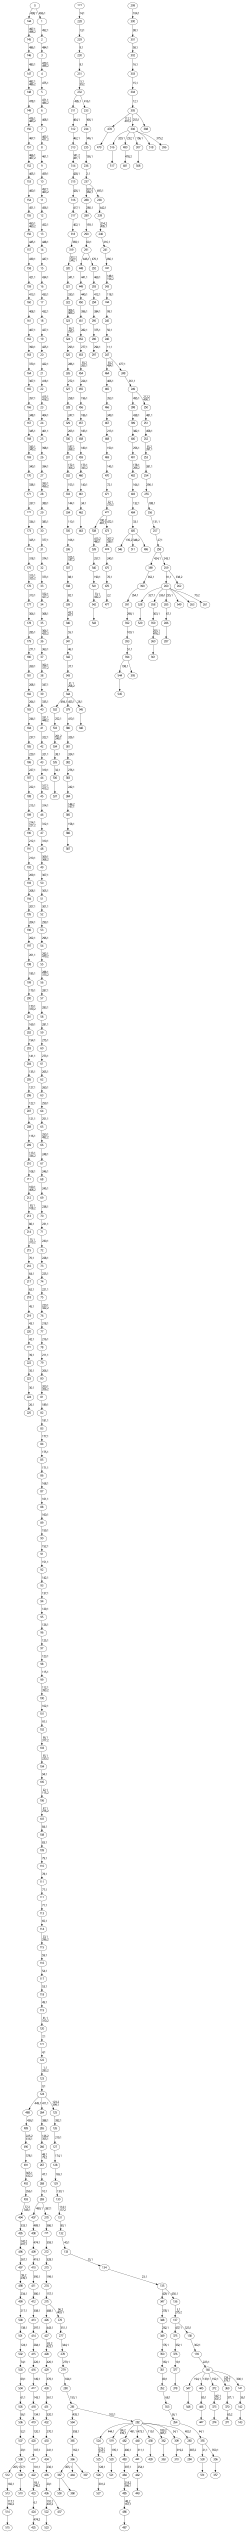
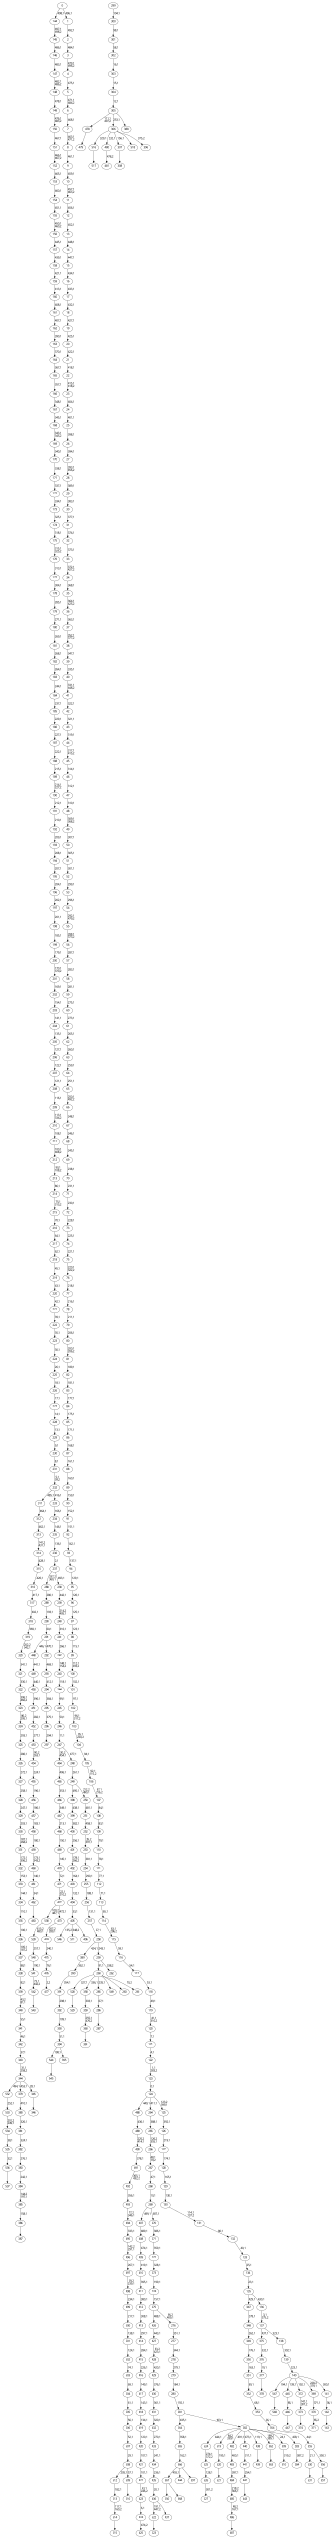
  digraph {
    fontname="Open Sans"
    node [fontname="Open Sans"]
    edge [fontname="Open Sans"]
    547
    548
    544
    545
    542
    543
    541
    540
    539
    538
    536
    537
    535
    534
    533
    532
    530
    531
    528
    529
    526
    527
    525
    524
    522
    523
    520
    521
    519
    516
    517
    514
    515
    513
    512
    509
    510
    508
    507
    506
    505
    504
    503
    502
    501
    500
    499
    498
    497
    496
    495
    494
    493
    492
    491
    490
    489
    488
    486
    487
    485
    484
    483
    482
    480
    481
    478
    479
    476
    477
    475
    474
    473
    472
    471
    470
    469
    468
    467
    466
    465
    464
    462
    463
    461
    460
    459
    458
    457
    456
    455
    454
    453
    452
    451
    450
    449
    448
    446
    447
    445
    442
    443
    441
    440
    438
    439
    436
    437
    435
    434
    433
    432
    431
    430
    429
    428
    427
    426
    424
    425
    423
    422
    421
    420
    419
    418
    417
    416
    415
    414
    413
    412
    411
    410
    409
    408
    407
    405
    546
    511
    406
    404
    403
    402
    401
    400
    399
    398
    394
    395
    393
    392
    391
    390
    389
    386
    387
    385
    384
    383
    382
    381
    380
    379
    377
    378
    376
    375
    373
    374
    372
    370
    371
    369
    367
    550
    368
    366
    444
    397
    365
    n183 [label=564]
    362
    363
    360
    361
    359
    358
    356
    357
    355
    354
    353
    352
    351
    350
    349
    348
    347
    345
    346
    344
    343
    342
    341
    340
    339
    338
    337
    336
    335
    334
    333
    332
    331
    330
    329
    328
    327
    326
    325
    324
    323
    322
    321
    320
    319
    318
    317
    316
    315
    314
    313
    312
    311
    309
    310
    307
    308
    306
    518
    396
    305
    388
    304
    303
    302
    301
    300
    299
    296
    297
    295
    294
    293
    292
    291
    290
    289
    288
    286
    287
    285
    283
    284
    282
    281
    280
    279
    278
    277
    276
    275
    274
    273
    272
    271
    270
    269
    268
    267
    266
    265
    264
    260
    549
    263
    261
    259
    262
    258
    257
    256
    255
    254
    253
    252
    251
    250
    249
    248
    247
    246
    245
    244
    243
    242
    241
    240
    239
    238
    237
    236
    235
    234
    233
    232
    231
    230
    229
    228
    227
+   226
    225
    224
    223
    222
    221
    220
    219
    218
    217
    216
    215
    214
    213
    212
    211
    210
    209
    208
    207
    206
    205
    204
    203
    202
    201
    200
    199
    198
    197
    196
    195
    194
    193
    192
    191
    190
    189
    188
    187
    186
    185
    184
    183
    182
    181
    180
    179
    178
    177
    176
    175
    174
    173
    172
    171
    170
    169
    168
    167
    166
    165
    164
    163
    162
    161
    160
    159
    158
    157
    156
    155
    154
    153
    152
    151
    150
    149
    148
    147
    146
    145
    144
    142
    143
    141
    140
    139
    138
    137
    136
    135
    134
    133
    132
    131
    130
    129
    128
    127
    126
    125
    124
    123
    122
    121
    120
    119
    118
    117
    116
    115
    114
    113
    112
    111
    110
    109
    108
    107
    106
    105
    104
    103
    102
    101
    100
    99
    98
    97
    96
    95
    94
    93
    92
    91
    90
    89
    88
    87
    86
    85
    84
    83
    82
    81
    80
    79
    78
    77
    76
    75
    74
    73
    72
    71
    70
    69
    68
    67
    66
    65
    64
    63
    62
    61
    60
    59
    58
    57
    56
    55
    54
    53
    52
    51
    50
    49
    48
    47
    46
    45
    44
    43
    42
    41
    40
    39
    38
    37
    36
    35
    34
    33
    32
    31
    30
    29
    28
    27
    26
    25
    24
    23
    22
    21
    20
    19
    18
    17
    16
    15
    14
    13
    12
    11
    10
    9
    8
    7
    6
    5
    4
    3
    2
    1
    0
    547 -> 548
    544 -> 545
    542 -> 543
    541 -> 542 [label="73,1\n442,2"]
    540 -> 541 [label="190,1"]
    539 -> 540 [label="257,1"]
    538 -> 539 [label="413,2\n480,1"]
    536 -> 537
    535 -> 536 [label="32,1"]
    534 -> 535 [label="38,1"]
    533 -> 534 [label="201,2\n249,1"]
    532 -> 533 [label="252,1"]
    530 -> 531
    528 -> 529
    526 -> 527 [label="301,2"]
    525 -> 526 [label="128,1"]
    524 -> 525 [label="274,1\n372,2"]
    522 -> 523
    520 -> 521
    519 -> 520 [label="195,1"]
    516 -> 517
    514 -> 515
    513 -> 514 [label="117,1\n160,2"]
    512 -> 513 [label="182,1"]
    509 -> 510
    508 -> 512 [label="205,1"]
    508 -> 509 [label="57,1"]
    507 -> 508 [label="29,1"]
    506 -> 507 [label="52,1"]
    505 -> 506 [label="56,1"]
    504 -> 505 [label="61,1"]
    503 -> 504 [label="69,1"]
    502 -> 503 [label="74,1"]
    501 -> 502 [label="124,1"]
    500 -> 501 [label="138,1"]
    499 -> 500 [label="217,1"]
    498 -> 499 [label="234,1"]
    497 -> 498 [label="59,2\n239,1"]
    496 -> 497 [label="267,1"]
    495 -> 496 [label="142,2\n291,1"]
    494 -> 495 [label="333,1"]
    493 -> 494 [label="77,2\n346,1"]
    492 -> 493 [label="356,1"]
    491 -> 492 [label="365,1\n432,2"]
    490 -> 491 [label="378,1"]
    489 -> 490 [label="225,2\n414,1"]
    488 -> 489 [label="436,1"]
    486 -> 487
    485 -> 486 [label="48,2\n167,1"]
    484 -> 485 [label="218,2\n366,1"]
    483 -> 484 [label="397,1"]
    482 -> 483 [label="400,1"]
    480 -> 481 [label="478,2"]
    478 -> 479
    476 -> 477 [label="2,2"]
    475 -> 476 [label="76,1"]
    474 -> 475 [label="240,1"]
    473 -> 474 [label="207,2\n289,1"]
    472 -> 538 [label="100,2\n487,1"]
    472 -> 473 [label="472,1"]
    471 -> 472 [label="22,1\n210,2"]
    470 -> 471 [label="72,1"]
    469 -> 470 [label="145,1"]
    468 -> 469 [label="150,1"]
    467 -> 468 [label="213,1"]
    466 -> 467 [label="349,1"]
    465 -> 466 [label="353,1"]
    464 -> 465 [label="406,1"]
    462 -> 463
    461 -> 462 [label="34,1"]
    460 -> 461 [label="140,1"]
    459 -> 460 [label="173,1\n343,2"]
    458 -> 459 [label="180,1"]
    457 -> 458 [label="183,1"]
    456 -> 457 [label="186,1"]
    455 -> 456 [label="196,1"]
    454 -> 455 [label="224,1"]
    453 -> 454 [label="90,2\n263,1"]
    452 -> 453 [label="277,1"]
    451 -> 452 [label="282,1"]
    450 -> 451 [label="396,1"]
    449 -> 450 [label="440,1"]
    448 -> 449 [label="441,1"]
    446 -> 447
    445 -> 446 [label="85,1"]
    442 -> 443
    441 -> 442 [label="254,1"]
    440 -> 441 [label="311,1"]
    438 -> 439
    436 -> 522 [label="191,1\n447,2"]
    436 -> 437
    435 -> 436 [label="20,1"]
    434 -> 435 [label="236,1"]
    433 -> 434 [label="241,1"]
    432 -> 433 [label="270,1"]
    431 -> 432 [label="320,1"]
    430 -> 431 [label="361,1"]
    429 -> 430 [label="376,1"]
    428 -> 429 [label="420,1"]
    427 -> 428 [label="83,2\n423,1"]
    426 -> 427 [label="443,1"]
    424 -> 425 [label="474,2"]
    423 -> 424 [label="6,1"]
    422 -> 423 [label="93,1\n246,2"]
    421 -> 422 [label="101,1"]
    420 -> 421 [label="107,1"]
    419 -> 420 [label="120,1"]
    418 -> 419 [label="134,1"]
    417 -> 418 [label="143,1"]
    416 -> 417 [label="149,1"]
    415 -> 416 [label="226,1"]
    414 -> 415 [label="284,1"]
    413 -> 414 [label="297,1"]
    412 -> 413 [label="308,1"]
    411 -> 412 [label="380,1"]
    410 -> 411 [label="395,1"]
    409 -> 410 [label="419,1"]
    408 -> 409 [label="474,1"]
    407 -> 408 [label="489,1"]
    405 -> 546 [label="135,2"]
    405 -> 511 [label="348,2"]
    405 -> 406
    404 -> 405 [label="33,1"]
    403 -> 404 [label="132,1"]
    402 -> 403 [label="164,1"]
    401 -> 402 [label="178,1\n266,2"]
    400 -> 401 [label="256,1"]
    399 -> 400 [label="382,1"]
    398 -> 399 [label="438,1"]
    394 -> 544 [label="198,1"]
    394 -> 395
    393 -> 394 [label="51,1"]
    392 -> 393 [label="109,1"]
    391 -> 392 [label="298,1"]
    390 -> 391 [label="354,1"]
    389 -> 390 [label="362,1"]
    386 -> 387
    385 -> 386 [label="158,1"]
    384 -> 385 [label="144,2\n197,1"]
    383 -> 384 [label="242,1"]
    382 -> 383 [label="276,1"]
    381 -> 382 [label="324,1"]
    380 -> 381 [label="326,1"]
    379 -> 380 [label="410,1"]
    377 -> 378
    376 -> 377 [label="19,1"]
    375 -> 376 [label="332,1"]
    373 -> 374
    372 -> 373 [label="147,1\n307,2"]
    370 -> 371 [label="65,2"]
    369 -> 370 [label="371,1"]
    367 -> 550
    367 -> 368
    366 -> 367 [label="455,1"]
    366 -> 444
    366 -> 397
    365 -> 366 [label="162,1"]
    n183 -> 365 [label="358,1"]
    362 -> 363
    360 -> 361
    359 -> 360 [label="255,1\n476,2"]
    358 -> 359 [label="303,1"]
    356 -> 357
    355 -> 530 [label="21,1"]
    355 -> 356 [label="350,1"]
    354 -> 355 [label="44,1"]
    353 -> 354 [label="66,1"]
    352 -> 353 [label="68,1"]
    351 -> 352 [label="89,1"]
    350 -> 351 [label="163,1"]
    349 -> 350 [label="176,1"]
    348 -> 349 [label="262,1"]
    347 -> 348 [label="278,1"]
    345 -> 346
    344 -> 532 [label="494,1"]
    344 -> 379 [label="453,1"]
    344 -> 345 [label="28,1"]
    343 -> 344 [label="31,1\n258,2"]
    342 -> 343 [label="37,1"]
    341 -> 342 [label="46,1"]
    340 -> 341 [label="55,1"]
    339 -> 340 [label="43,2\n81,1"]
    338 -> 339 [label="82,1"]
    337 -> 338 [label="88,1"]
    336 -> 337 [label="105,1\n187,2"]
    335 -> 336 [label="106,1"]
    334 -> 335 [label="110,1"]
    333 -> 334 [label="144,1"]
    332 -> 333 [label="153,1"]
    331 -> 332 [label="172,1\n306,2"]
    330 -> 331 [label="187,1\n268,2"]
    329 -> 330 [label="203,1"]
    328 -> 329 [label="247,1"]
    327 -> 328 [label="258,1"]
    326 -> 327 [label="272,1"]
    325 -> 326 [label="286,1"]
    324 -> 325 [label="293,1"]
    323 -> 324 [label="86,2\n295,1"]
    322 -> 323 [label="306,1\n466,2"]
    321 -> 322 [label="330,1"]
    320 -> 321 [label="341,1"]
    319 -> 320 [label="202,2\n342,1"]
    318 -> 319 [label="369,1"]
    317 -> 318 [label="402,1"]
    316 -> 317 [label="417,1"]
    315 -> 316 [label="426,1"]
    314 -> 315 [label="428,1"]
    313 -> 314 [label="141,2\n431,1"]
    312 -> 313 [label="462,1"]
    311 -> 312 [label="464,1"]
    309 -> 310 [label="319,2"]
    307 -> 308
    306 -> 516 [label="329,1"]
    306 -> 480 [label="232,1"]
    306 -> 307 [label="156,1"]
    306 -> 518
    306 -> 396 [label="375,2"]
    305 -> 478 [label="111,1\n497,2"]
    305 -> 306 [label="253,1"]
    305 -> 388
    304 -> 305 [label="12,1"]
    303 -> 304 [label="15,1"]
    302 -> 303 [label="16,1"]
    301 -> 302 [label="58,1"]
    300 -> 301 [label="98,1"]
    299 -> 300 [label="104,1"]
    296 -> 297 [label="294,1"]
    295 -> 296 [label="375,1"]
    294 -> 295 [label="384,1"]
    293 -> 294 [label="412,1"]
    292 -> 293 [label="469,1"]
    291 -> 448 [label="446,1"]
    291 -> 292 [label="470,1"]
    290 -> 291 [label="60,1"]
    289 -> 290 [label="193,1"]
    288 -> 289 [label="280,1"]
    286 -> 287
    285 -> 286 [label="67,1"]
    283 -> 284 [label="387,2"]
    282 -> 524 [label="444,1"]
    282 -> 519 [label="84,2\n339,1"]
    282 -> 482 [label="491,1"]
    282 -> 440 [label="473,1"]
    282 -> 438 [label="119,1"]
    282 -> 362 [label="189,2\n385,1"]
    282 -> 309 [label="24,1"]
    282 -> 283 [label="403,1"]
    281 -> n183 [label="435,1"]
    281 -> 282 [label="103,1"]
    280 -> 281 [label="155,1"]
    279 -> 280 [label="184,1"]
    278 -> 279 [label="279,1"]
    277 -> 278 [label="344,1"]
    276 -> 277 [label="351,1"]
    275 -> 426 [label="488,1"]
    275 -> 276 [label="96,2\n409,1"]
    274 -> 275 [label="157,1"]
    273 -> 274 [label="199,1"]
    272 -> 273 [label="328,1"]
    271 -> 272 [label="359,1"]
    270 -> 271 [label="386,1"]
    269 -> 407 [label="499,1"]
    269 -> 270 [label="387,1"]
    268 -> 269 [label="10,1"]
    267 -> 268 [label="47,1"]
    266 -> 267 [label="48,1\n79,2"]
    265 -> 266 [label="126,2\n355,1"]
    264 -> 265 [label="388,1"]
    260 -> 528 [label="327,1"]
    260 -> 358 [label="336,1"]
    260 -> 285 [label="235,1"]
    260 -> 549
    260 -> 263
    260 -> 261 [label="70,2"]
    259 -> 260 [label="91,1"]
    259 -> 262 [label="338,2"]
    258 -> 389 [label="424,1"]
    258 -> 259 [label="243,1"]
    257 -> 258 [label="27,1"]
    256 -> 257 [label="131,1"]
    255 -> 256 [label="188,1"]
    254 -> 255 [label="290,1"]
    253 -> 254 [label="381,1"]
    252 -> 253 [label="35,2\n391,1"]
    251 -> 252 [label="458,1"]
    250 -> 251 [label="481,1"]
    249 -> 398 [label="495,1"]
    249 -> 250 [label="212,2\n490,1"]
    248 -> 249 [label="261,1"]
    247 -> 464 [label="30,2\n454,1"]
    247 -> 248 [label="477,1"]
    246 -> 247 [label="11,1"]
    245 -> 246 [label="50,1"]
    244 -> 245 [label="99,1"]
    243 -> 244 [label="118,1"]
    242 -> 243 [label="148,1\n154,2"]
    241 -> 242 [label="266,1"]
    240 -> 241 [label="316,1"]
    239 -> 240 [label="214,2\n405,1"]
    238 -> 239 [label="442,1"]
    237 -> 288 [label="337,2\n360,1"]
    237 -> 238 [label="493,1"]
    236 -> 237 [label="2,1"]
    235 -> 236 [label="136,1"]
    234 -> 235 [label="146,1"]
    233 -> 234 [label="166,1"]
    232 -> 311 [label="485,1"]
    232 -> 233 [label="416,1"]
    231 -> 232 [label="5,1\n39,2"]
    230 -> 231 [label="8,1"]
    229 -> 230 [label="9,1"]
    228 -> 229 [label="13,1"]
    227 -> 228 [label="14,1"]
+   226 -> 227 [label="17,1"]
+   225 -> 226 [label="18,1"]
    224 -> 225 [label="26,1"]
    223 -> 224 [label="30,1"]
    222 -> 223 [label="35,1"]
    221 -> 222 [label="39,1"]
    220 -> 221 [label="42,1"]
    219 -> 220 [label="43,1"]
    218 -> 219 [label="45,1"]
    217 -> 218 [label="62,1"]
    216 -> 217 [label="64,1"]
    215 -> 216 [label="70,1"]
    214 -> 215 [label="75,1\n313,2"]
    213 -> 214 [label="86,1"]
    212 -> 213 [label="90,1\n108,2"]
    211 -> 212 [label="100,1\n408,2"]
    210 -> 211 [label="108,1"]
    209 -> 210 [label="113,1\n334,2"]
    208 -> 209 [label="116,1"]
    207 -> 208 [label="121,1"]
    206 -> 207 [label="122,1"]
    205 -> 206 [label="127,1"]
    204 -> 205 [label="135,1"]
    203 -> 204 [label="141,1"]
    202 -> 203 [label="154,1"]
    201 -> 202 [label="169,1"]
    200 -> 201 [label="170,1\n370,2"]
    199 -> 200 [label="179,1"]
    198 -> 199 [label="185,1"]
    197 -> 198 [label="201,1"]
    196 -> 197 [label="202,1"]
    195 -> 196 [label="204,1"]
    194 -> 195 [label="207,1"]
    193 -> 194 [label="208,1"]
    192 -> 193 [label="209,1"]
    191 -> 192 [label="210,1"]
    190 -> 191 [label="212,1"]
    189 -> 190 [label="214,1\n227,2"]
    188 -> 189 [label="215,1"]
    187 -> 188 [label="222,1"]
    186 -> 187 [label="227,1"]
    185 -> 186 [label="229,1"]
    184 -> 185 [label="237,1"]
    183 -> 184 [label="244,1"]
    182 -> 183 [label="264,1"]
    181 -> 182 [label="268,1"]
    180 -> 181 [label="269,1"]
    179 -> 180 [label="271,1"]
    178 -> 179 [label="285,1"]
    177 -> 178 [label="304,1"]
    176 -> 177 [label="313,1"]
    175 -> 176 [label="315,1\n325,2"]
    174 -> 175 [label="318,1"]
    173 -> 174 [label="325,1"]
    172 -> 173 [label="334,1"]
    171 -> 172 [label="337,1"]
    170 -> 171 [label="338,1"]
    169 -> 170 [label="340,1"]
    168 -> 169 [label="343,1\n345,2"]
    167 -> 168 [label="345,1"]
    166 -> 167 [label="348,1"]
    165 -> 166 [label="357,1"]
    164 -> 165 [label="367,1"]
    163 -> 164 [label="370,1"]
    162 -> 163 [label="390,1"]
    161 -> 162 [label="407,1"]
    160 -> 161 [label="408,1"]
    159 -> 160 [label="413,1"]
    158 -> 159 [label="421,1"]
    157 -> 158 [label="439,1"]
    156 -> 157 [label="445,1"]
    155 -> 156 [label="450,1\n460,2"]
    154 -> 155 [label="451,1"]
    153 -> 154 [label="460,1"]
    152 -> 153 [label="465,1"]
    151 -> 152 [label="466,1\n467,2"]
    150 -> 151 [label="467,1"]
    149 -> 150 [label="476,1\n483,2"]
    148 -> 149 [label="478,1"]
    147 -> 148 [label="482,1\n486,2"]
    146 -> 147 [label="483,1"]
    145 -> 146 [label="486,1"]
    144 -> 145 [label="497,1\n498,2"]
    142 -> 143
    141 -> 142 [label="36,1"]
    140 -> 547 [label="194,1"]
    140 -> 445 [label="139,1"]
    140 -> 372 [label="192,1"]
    140 -> 369 [label="228,2\n379,1"]
    140 -> 141 [label="300,1"]
    139 -> 140 [label="223,1"]
    138 -> 139 [label="302,1"]
    137 -> 375 [label="437,1"]
    137 -> 138 [label="323,1"]
    136 -> 137 [label="3,1\n275,2"]
    135 -> 347 [label="429,1"]
    135 -> 136 [label="430,1"]
    134 -> 135 [label="23,1"]
    133 -> 134 [label="25,1"]
    132 -> 133 [label="40,1"]
    131 -> 132 [label="80,1"]
    130 -> 131 [label="114,1\n137,2"]
    129 -> 130 [label="130,1"]
    128 -> 129 [label="165,1"]
    127 -> 128 [label="174,1"]
    126 -> 127 [label="219,1"]
    125 -> 126 [label="392,1"]
    124 -> 488 [label="449,1"]
    124 -> 264 [label="411,1"]
    124 -> 125 [label="123,2\n399,1"]
    123 -> 124 [label="0,1"]
    122 -> 123 [label="1,1\n283,2"]
    121 -> 122 [label="4,1"]
    120 -> 121 [label="7,1"]
    119 -> 120 [label="41,1\n310,2"]
    118 -> 119 [label="49,1"]
    117 -> 118 [label="53,1"]
    116 -> 117 [label="54,1"]
    115 -> 116 [label="59,1"]
    114 -> 115 [label="63,1\n296,2"]
    113 -> 114 [label="65,1"]
    112 -> 113 [label="71,1"]
    111 -> 112 [label="77,1"]
    110 -> 111 [label="78,1"]
    109 -> 110 [label="79,1"]
    108 -> 109 [label="83,1"]
    107 -> 108 [label="84,1"]
    106 -> 107 [label="87,1\n216,2"]
    105 -> 106 [label="92,1\n115,2"]
    104 -> 105 [label="94,1"]
    103 -> 104 [label="95,1\n220,2"]
    102 -> 103 [label="96,1\n317,2"]
    101 -> 102 [label="97,1"]
    100 -> 101 [label="102,1"]
    99 -> 100 [label="112,1\n393,2"]
    98 -> 99 [label="115,1"]
    97 -> 98 [label="123,1"]
    96 -> 97 [label="125,1"]
    95 -> 96 [label="126,1"]
    94 -> 95 [label="129,1"]
    93 -> 94 [label="137,1"]
    92 -> 93 [label="142,1"]
    91 -> 92 [label="151,1"]
    90 -> 91 [label="152,1"]
    89 -> 90 [label="159,1"]
    88 -> 89 [label="160,1"]
    87 -> 88 [label="161,1"]
    86 -> 87 [label="168,1"]
    85 -> 86 [label="171,1"]
    84 -> 85 [label="175,1"]
    83 -> 84 [label="177,1"]
    82 -> 83 [label="181,1"]
    81 -> 82 [label="189,1"]
    80 -> 81 [label="200,1\n206,2"]
    79 -> 80 [label="206,1"]
    78 -> 79 [label="211,1"]
    77 -> 78 [label="216,1"]
    76 -> 77 [label="218,1"]
    75 -> 76 [label="220,1\n322,2"]
    74 -> 75 [label="221,1"]
    73 -> 74 [label="225,1"]
    72 -> 73 [label="228,1"]
    71 -> 72 [label="230,1"]
    70 -> 71 [label="231,1"]
    69 -> 70 [label="238,1"]
    68 -> 69 [label="245,1"]
    67 -> 68 [label="246,1"]
    66 -> 67 [label="248,1"]
    65 -> 66 [label="250,1\n492,2"]
    64 -> 65 [label="251,1"]
    63 -> 64 [label="259,1"]
    62 -> 63 [label="260,1"]
    61 -> 62 [label="265,1"]
    60 -> 61 [label="273,1"]
    59 -> 60 [label="275,1"]
    58 -> 59 [label="281,1"]
    57 -> 58 [label="283,1"]
    56 -> 57 [label="287,1"]
    55 -> 56 [label="288,1\n373,2"]
    54 -> 55 [label="292,1\n479,2"]
    53 -> 54 [label="296,1"]
    52 -> 53 [label="299,1"]
    51 -> 52 [label="301,1"]
    50 -> 51 [label="305,1"]
    49 -> 50 [label="307,1"]
    48 -> 49 [label="309,1\n368,2"]
    47 -> 48 [label="310,1"]
    46 -> 47 [label="312,1"]
    45 -> 46 [label="314,1"]
    44 -> 45 [label="317,1\n415,2"]
    43 -> 44 [label="319,1"]
    42 -> 43 [label="321,1"]
    41 -> 42 [label="322,1"]
    40 -> 41 [label="331,1\n448,2"]
    39 -> 40 [label="335,1"]
    38 -> 39 [label="347,1"]
    37 -> 38 [label="352,1\n377,2"]
    36 -> 37 [label="363,1"]
    35 -> 36 [label="364,1\n425,2"]
    34 -> 35 [label="368,1"]
    33 -> 34 [label="372,1\n427,2"]
    32 -> 33 [label="373,1"]
    31 -> 32 [label="374,1"]
    30 -> 31 [label="377,1"]
    29 -> 30 [label="383,1"]
    28 -> 29 [label="389,1"]
    27 -> 28 [label="393,1\n456,2"]
    26 -> 27 [label="394,1"]
    25 -> 26 [label="398,1"]
    24 -> 25 [label="401,1"]
    23 -> 24 [label="404,1"]
    22 -> 23 [label="415,1\n418,2"]
    21 -> 22 [label="418,1"]
    20 -> 21 [label="422,1"]
    19 -> 20 [label="425,1"]
    18 -> 19 [label="427,1"]
    17 -> 18 [label="432,1"]
    16 -> 17 [label="433,1"]
    15 -> 16 [label="434,1"]
    14 -> 15 [label="447,1"]
    13 -> 14 [label="448,1"]
    12 -> 13 [label="452,1"]
    11 -> 12 [label="456,1"]
    10 -> 11 [label="457,1\n463,2"]
    9 -> 10 [label="459,1"]
    8 -> 9 [label="461,1"]
    7 -> 8 [label="463,1\n471,2"]
    6 -> 7 [label="468,1"]
    5 -> 6 [label="471,1\n484,2"]
    4 -> 5 [label="475,1"]
    3 -> 4 [label="479,1\n496,2"]
    2 -> 3 [label="484,1"]
    1 -> 2 [label="492,1"]
    0 -> 144 [label="498,1"]
    0 -> 1 [label="496,1"]
  }
